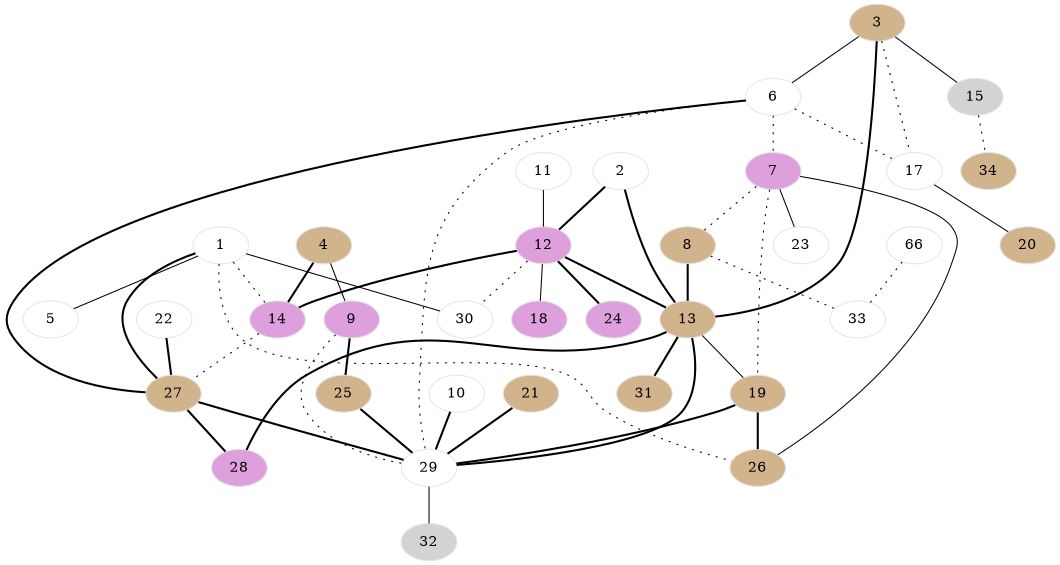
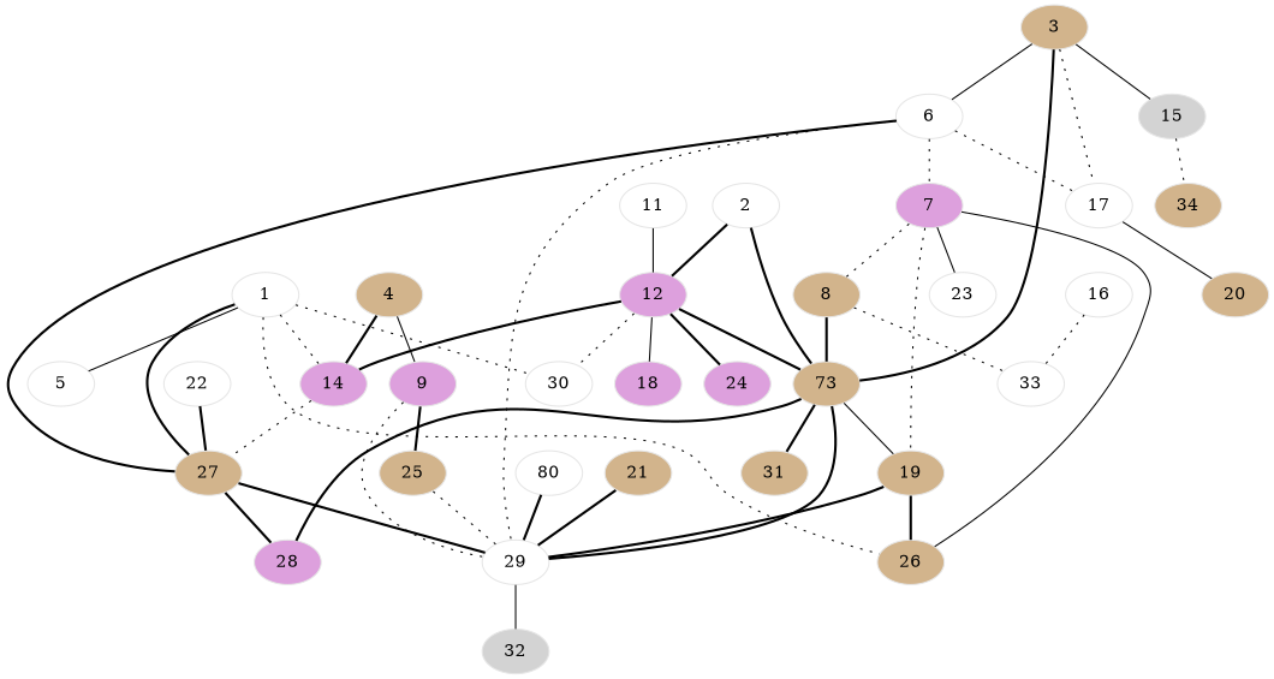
  graph {
    node [color=gray90 fillcolor=white style=filled]
    edge [style=bold weight=1.0]
    1
    5
    14 [fillcolor=plum]
    26 [fillcolor=tan]
    27 [fillcolor=tan]
    30
    29
    28 [fillcolor=plum]
    2
    12 [fillcolor=plum]
-   13 [fillcolor=tan]
+   13 [fillcolor=tan label=73]
    18 [fillcolor=plum]
    24 [fillcolor=plum]
    19 [fillcolor=tan]
    31 [fillcolor=tan]
    3 [fillcolor=tan]
    6
    15 [fillcolor=lightgrey]
    17
    7 [fillcolor=plum]
    34 [fillcolor=tan]
    20 [fillcolor=tan]
    4 [fillcolor=tan]
    9 [fillcolor=plum]
    25 [fillcolor=tan]
    8 [fillcolor=tan]
    23
    32 [fillcolor=lightgrey]
    33
-   10
+   10 [label=80]
    11
-   16 [label=66]
+   16
    21 [fillcolor=tan]
    22
    1 -- 5 [style=solid]
    1 -- 14 [style=dotted]
    1 -- 26 [style=dotted]
    1 -- 27
-   1 -- 30 [style=solid]
+   1 -- 30 [style=dotted]
    14 -- 27 [style=dotted]
    27 -- 29
    27 -- 28
    29 -- 32 [style=solid]
    2 -- 12
    2 -- 13
    12 -- 14
    12 -- 30 [style=dotted]
    12 -- 13
    12 -- 18 [style=solid]
    12 -- 24
    13 -- 29
    13 -- 28
    13 -- 19 [style=solid]
    13 -- 31
    19 -- 26
    19 -- 29
    3 -- 13
    3 -- 6 [style=solid]
    3 -- 15 [style=solid]
    3 -- 17 [style=dotted]
    6 -- 27
    6 -- 29 [style=dotted]
    6 -- 17 [style=dotted]
    6 -- 7 [style=dotted]
    15 -- 34 [style=dotted]
    17 -- 20 [style=solid]
    7 -- 26 [style=solid]
    7 -- 19 [style=dotted]
    7 -- 8 [style=dotted]
    7 -- 23 [style=solid]
    4 -- 14
    4 -- 9 [style=solid]
    9 -- 29 [style=dotted]
    9 -- 25
-   25 -- 29
+   25 -- 29 [style=dotted]
    8 -- 13
    8 -- 33 [style=dotted]
    10 -- 29
    11 -- 12 [style=solid]
    16 -- 33 [style=dotted]
    21 -- 29
    22 -- 27
  }
